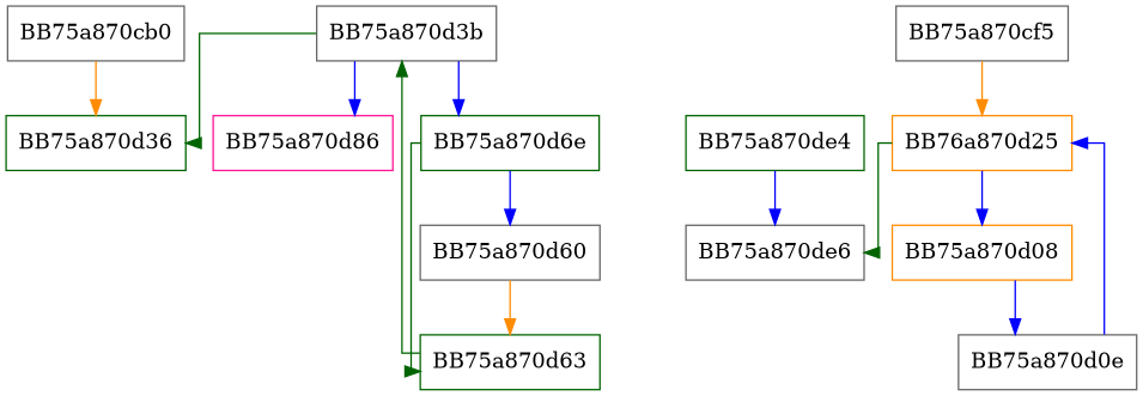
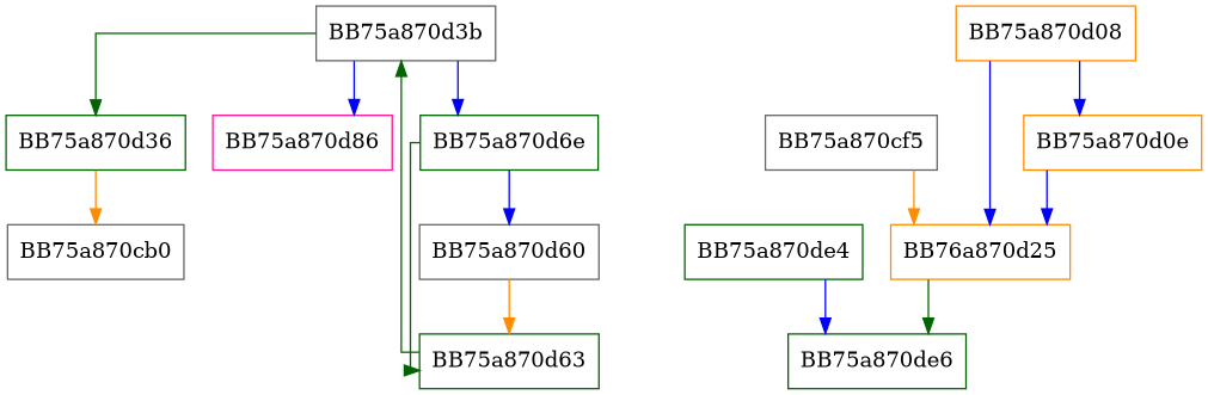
  digraph {
    splines=ortho
    node [color=gray40 shape=box]
    edge [color=blue]
    BB75a870d36 [color=darkgreen]
    BB75a870cb0
    n3 [color=darkorange label=BB76a870d25]
    BB75a870cf5
    BB75a870d3b
    BB75a870d86 [color=deeppink]
    n7 [color=darkgreen label=BB75a870d6e]
-   BB75a870de6
+   BB75a870de6 [color=darkgreen]
    BB75a870d08 [color=darkorange]
-   BB75a870d0e
+   BB75a870d0e [color=darkorange]
    BB75a870d63 [color=darkgreen]
    BB75a870d60
    BB75a870de4 [color=darkgreen]
-   BB75a870cb0 -> BB75a870d36 [color=darkorange]
+   BB75a870d36 -> BB75a870cb0 [color=darkorange]
    n3 -> BB75a870de6 [color=darkgreen]
    BB75a870cf5 -> n3 [color=darkorange]
    BB75a870d3b -> BB75a870d36 [color=darkgreen]
    BB75a870d3b -> BB75a870d86
    BB75a870d3b -> n7
    n7 -> BB75a870d63 [color=darkgreen]
    n7 -> BB75a870d60
-   n3 -> BB75a870d08
+   BB75a870d08 -> n3
    BB75a870d08 -> BB75a870d0e
    BB75a870d0e -> n3
    BB75a870d63 -> BB75a870d3b [color=darkgreen]
    BB75a870d60 -> BB75a870d63 [color=darkorange]
    BB75a870de4 -> BB75a870de6
  }
